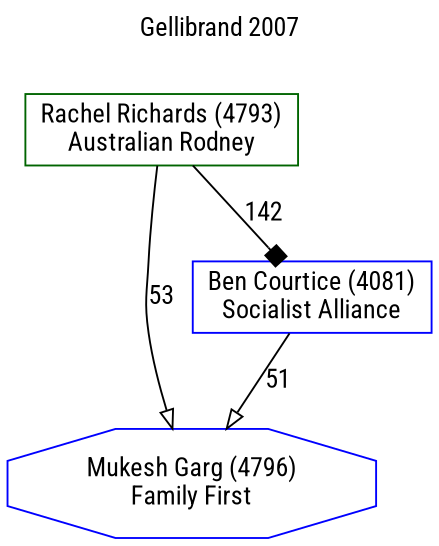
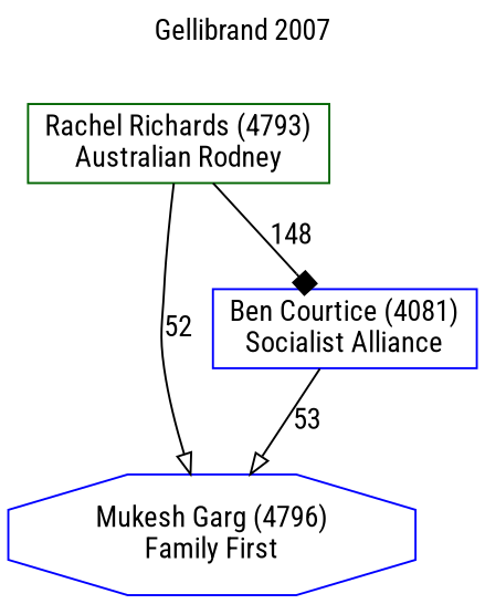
  digraph {
    fontname="Roboto Condensed"
    label="Gellibrand 2007"
    labelloc=t
    mclimit=2
    node [color=blue fontname="Roboto Condensed" shape=box]
    edge [arrowhead=onormal fontname="Roboto Condensed"]
    n1 [label="Mukesh Garg (4796)\nFamily First" shape=octagon]
    n2 [label="Ben Courtice (4081)\nSocialist Alliance"]
    n3 [color=darkgreen label="Rachel Richards (4793)\nAustralian Rodney"]
-   n2 -> n1 [label=51]
-   n3 -> n1 [label=53]
-   n3 -> n2 [arrowhead=box label=142]
+   n2 -> n1 [label=53]
+   n3 -> n1 [label=52]
+   n3 -> n2 [arrowhead=box label=148]
  }
